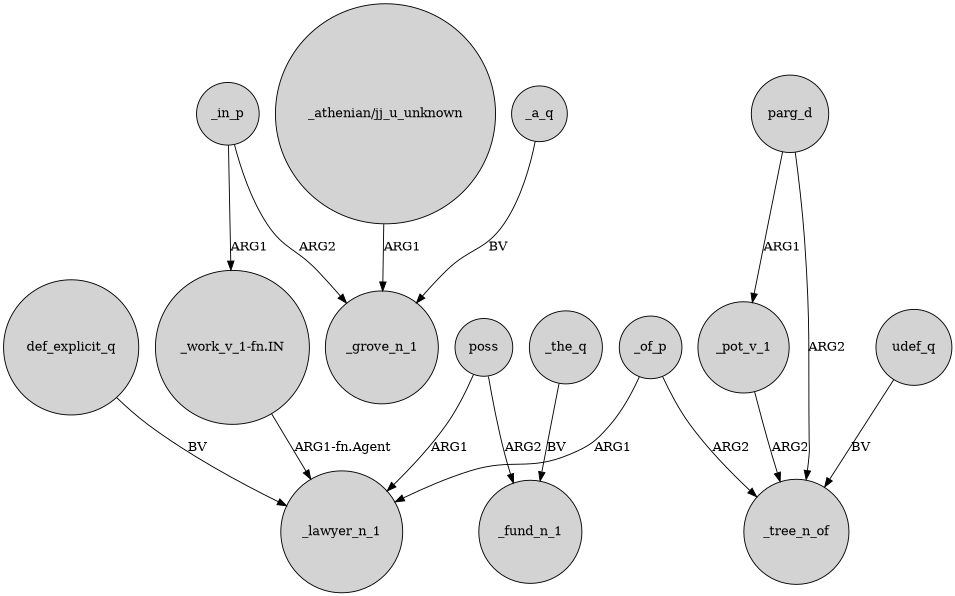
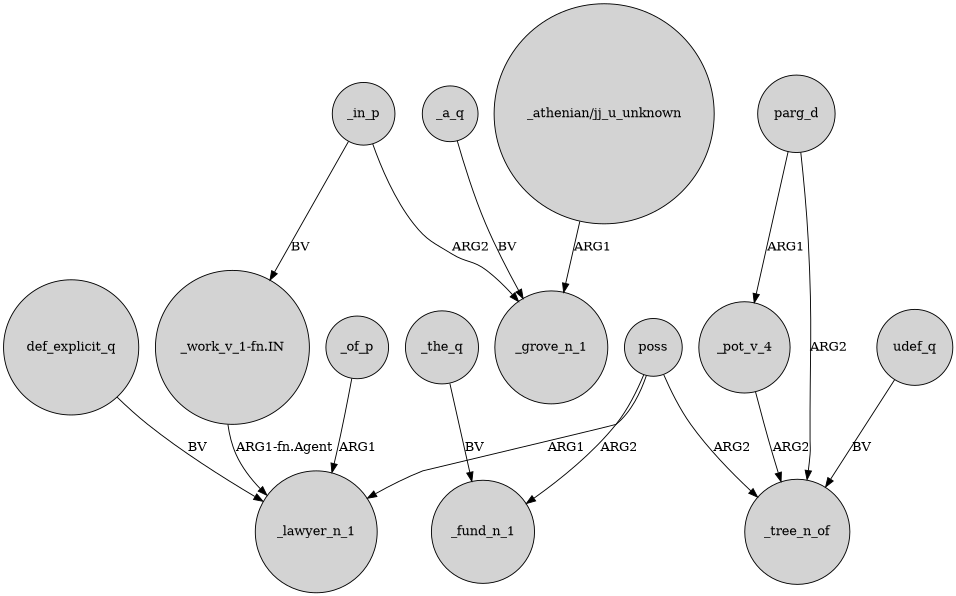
  digraph {
    node [shape=circle style=filled]
    def_explicit_q
    _lawyer_n_1
    _a_q
    _grove_n_1
-   _pot_v_1
+   _pot_v_1 [label=_pot_v_4]
    _tree_n_of
    _in_p
    "_work_v_1-fn.IN"
    parg_d
    udef_q
    _the_q
    _fund_n_1
    "_athenian/jj_u_unknown"
    _of_p
    poss
    def_explicit_q -> _lawyer_n_1 [label=BV]
    _a_q -> _grove_n_1 [label=BV]
    _pot_v_1 -> _tree_n_of [label=ARG2]
    _in_p -> _grove_n_1 [label=ARG2]
-   _in_p -> "_work_v_1-fn.IN" [label=ARG1]
+   _in_p -> "_work_v_1-fn.IN" [label=BV]
    "_work_v_1-fn.IN" -> _lawyer_n_1 [label="ARG1-fn.Agent"]
    parg_d -> _pot_v_1 [label=ARG1]
    parg_d -> _tree_n_of [label=ARG2]
    udef_q -> _tree_n_of [label=BV]
    _the_q -> _fund_n_1 [label=BV]
    "_athenian/jj_u_unknown" -> _grove_n_1 [label=ARG1]
    _of_p -> _lawyer_n_1 [label=ARG1]
-   _of_p -> _tree_n_of [label=ARG2]
+   poss -> _tree_n_of [label=ARG2]
    poss -> _lawyer_n_1 [label=ARG1]
    poss -> _fund_n_1 [label=ARG2]
  }
